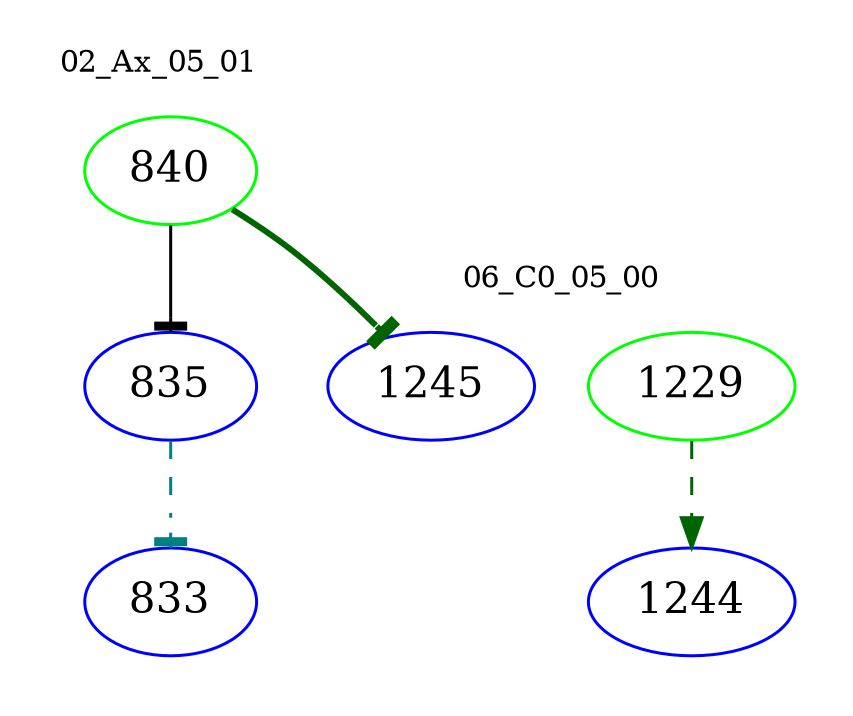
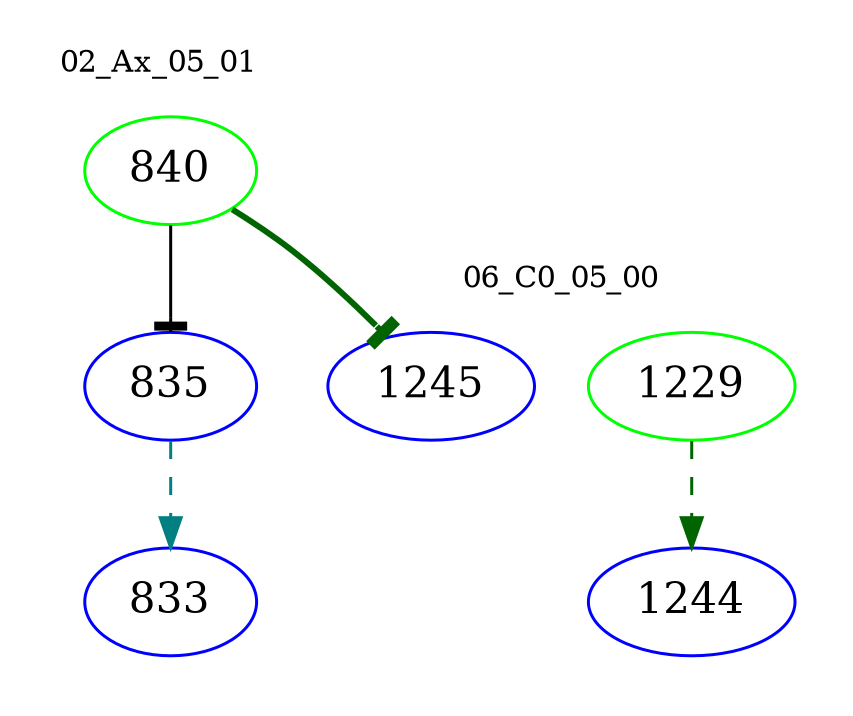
  digraph {
    node [color=blue]
    edge [arrowhead=tee color=darkgreen style=dashed]
    n1 [color=green label=840]
    n2 [label=835]
    n3 [label=833]
    n4 [color=green label=1229]
    n5 [label=1244]
    n6 [label=1245]
    subgraph cluster_1 {
      color=white
      fontsize=10
      label="02_Ax_05_01"
      n1
      n2
      n3
    }
    subgraph cluster_2 {
      color=white
      fontsize=10
      label="06_C0_05_00"
      n4
      n5
      n6
    }
    n1 -> n2 [color=black style=solid]
    n1 -> n6 [style=bold]
-   n2 -> n3 [color=teal]
+   n2 -> n3 [arrowhead=normal color=teal]
    n4 -> n5 [arrowhead=normal]
  }
